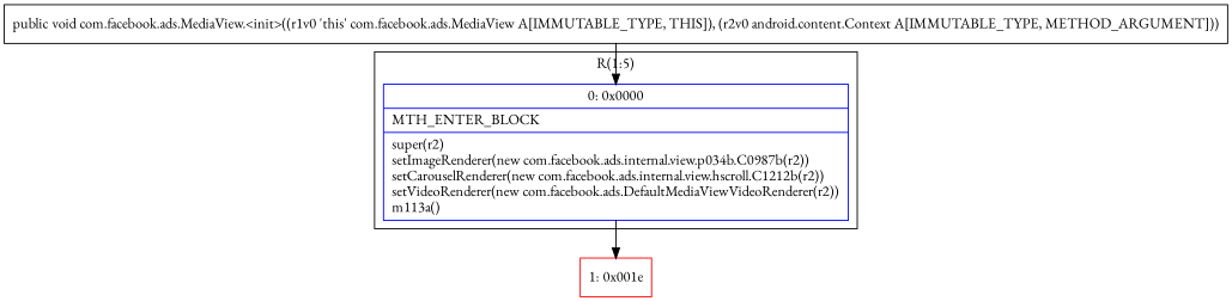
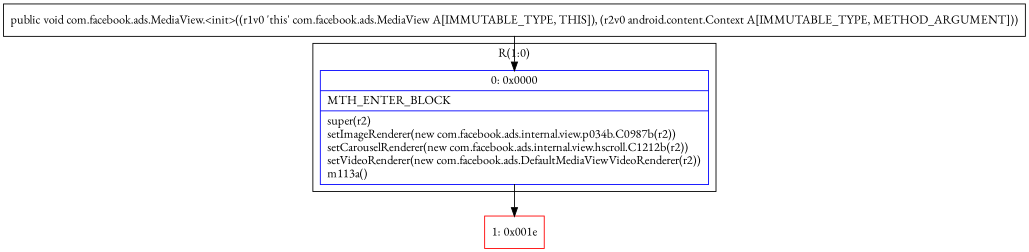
  digraph {
    fontname="EB Garamond"
    node [shape=record fontname="EB Garamond"]
    edge [fontname="EB Garamond"]
    n1 [color=blue label="{0\:\ 0x0000|MTH_ENTER_BLOCK\l|super(r2)\lsetImageRenderer(new com.facebook.ads.internal.view.p034b.C0987b(r2))\lsetCarouselRenderer(new com.facebook.ads.internal.view.hscroll.C1212b(r2))\lsetVideoRenderer(new com.facebook.ads.DefaultMediaViewVideoRenderer(r2))\lm113a()\l}"]
    n2 [color=red label="{1\:\ 0x001e}"]
    n3 [label="{public void com.facebook.ads.MediaView.\<init\>((r1v0 'this' com.facebook.ads.MediaView A[IMMUTABLE_TYPE, THIS]), (r2v0 android.content.Context A[IMMUTABLE_TYPE, METHOD_ARGUMENT])) }"]
    subgraph cluster_1 {
-     label="R(1:5)"
+     label="R(1:0)"
      n1
    }
    n1 -> n2
    n3 -> n1
  }
